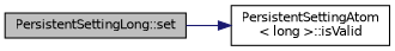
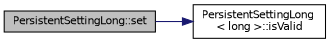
  digraph {
    rankdir=LR
    node [color=black fontname=Helvetica fontsize=10 shape=record style=filled]
    n1 [fillcolor=grey75 fontcolor=black height=0.2 label="PersistentSettingLong::set" width=0.4]
-   n2 [fillcolor=white height=0.2 label="PersistentSettingAtom\l\< long \>::isValid" width=0.4]
+   n2 [fillcolor=white height=0.2 label="PersistentSettingLong\l\< long \>::isValid" width=0.4]
    n1 -> n2 [color=midnightblue fontname=Helvetica fontsize=10 labelfontname=Helvetica labelfontsize=10 style=solid]
  }
